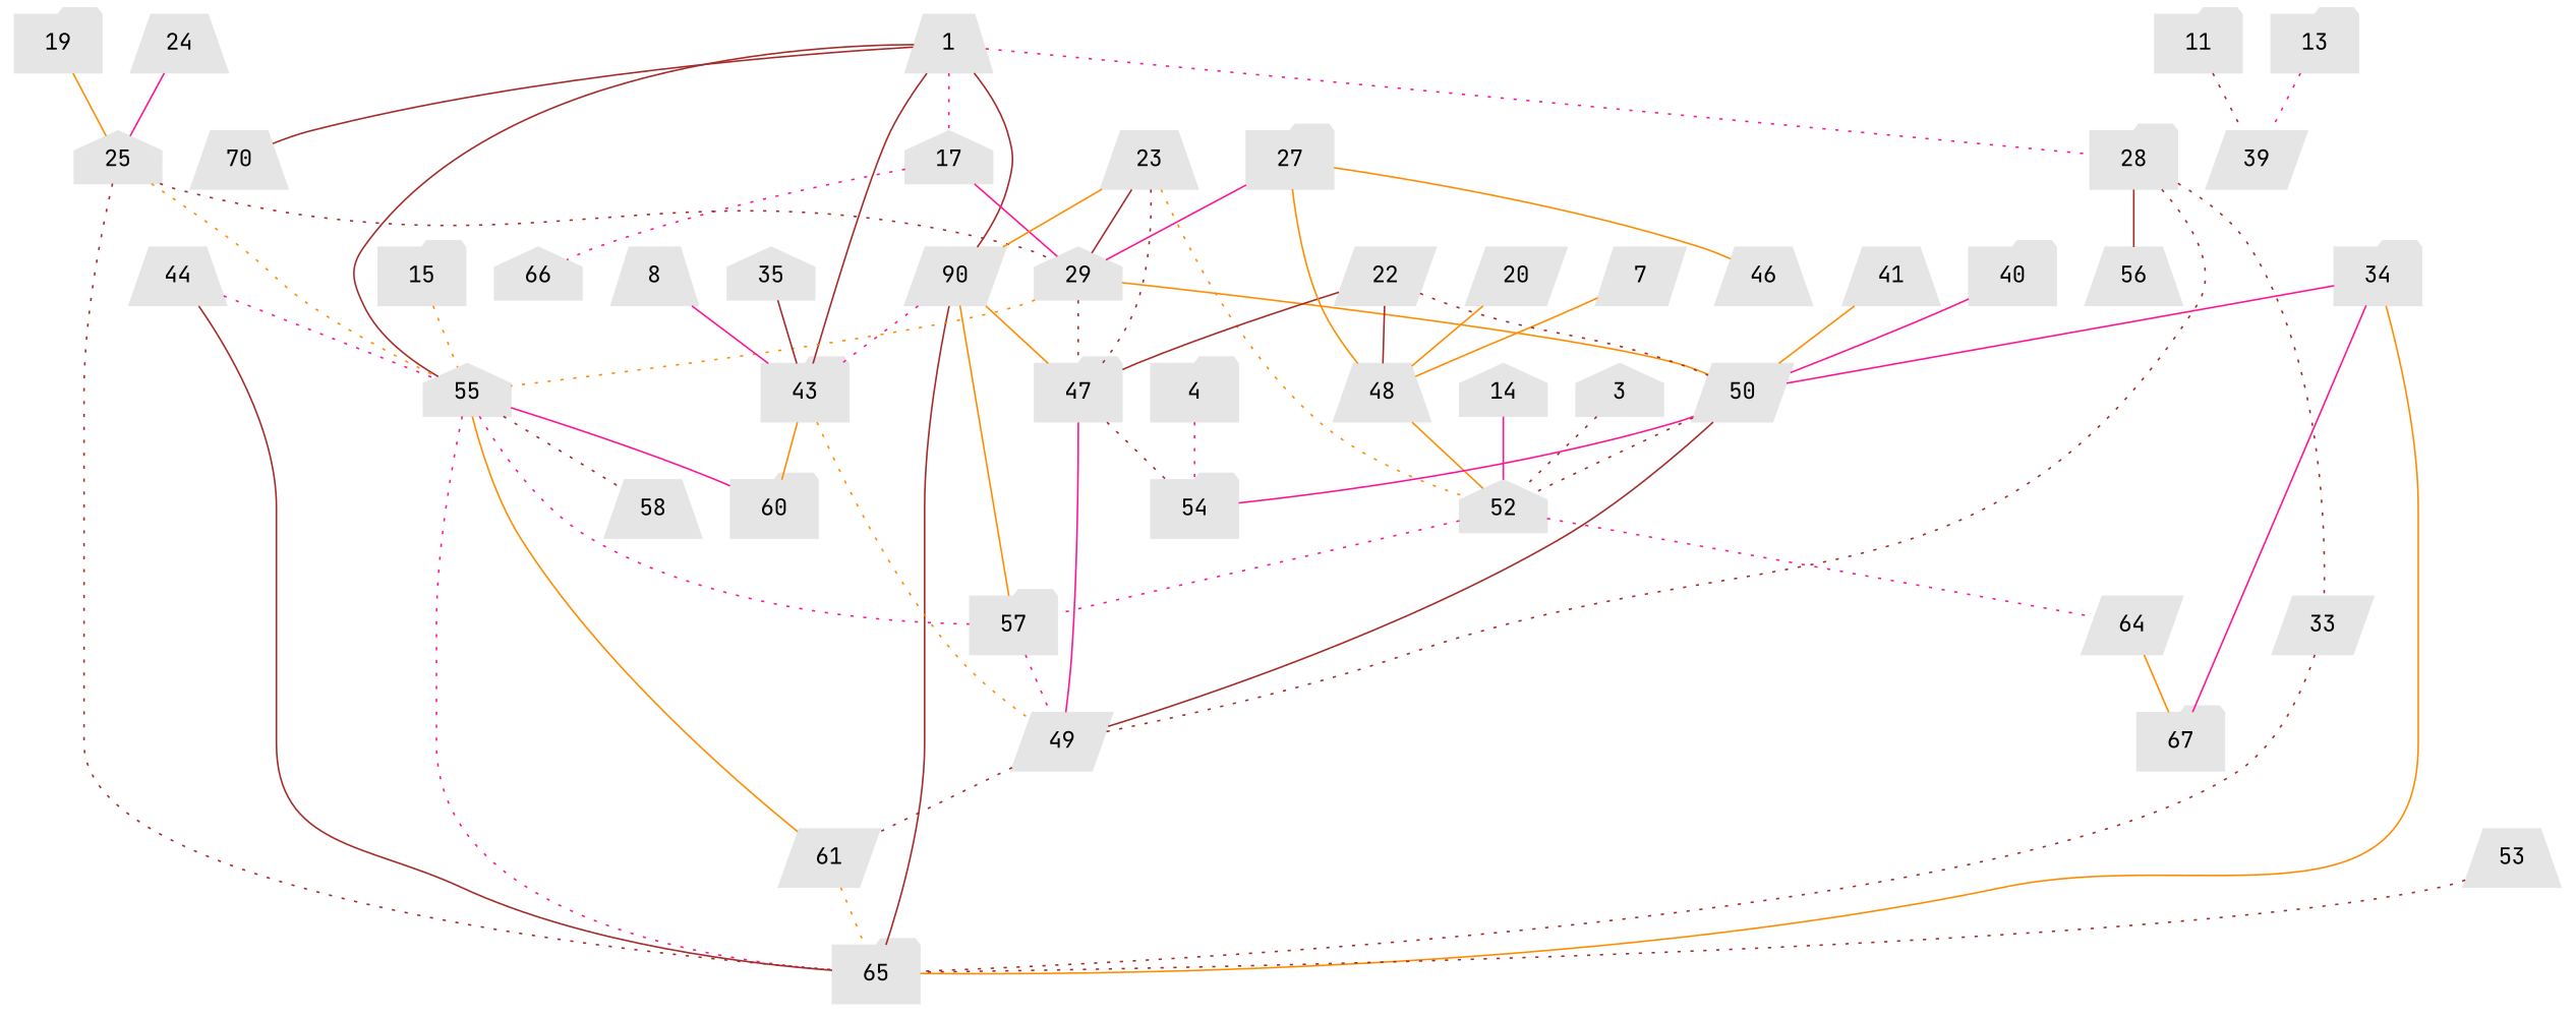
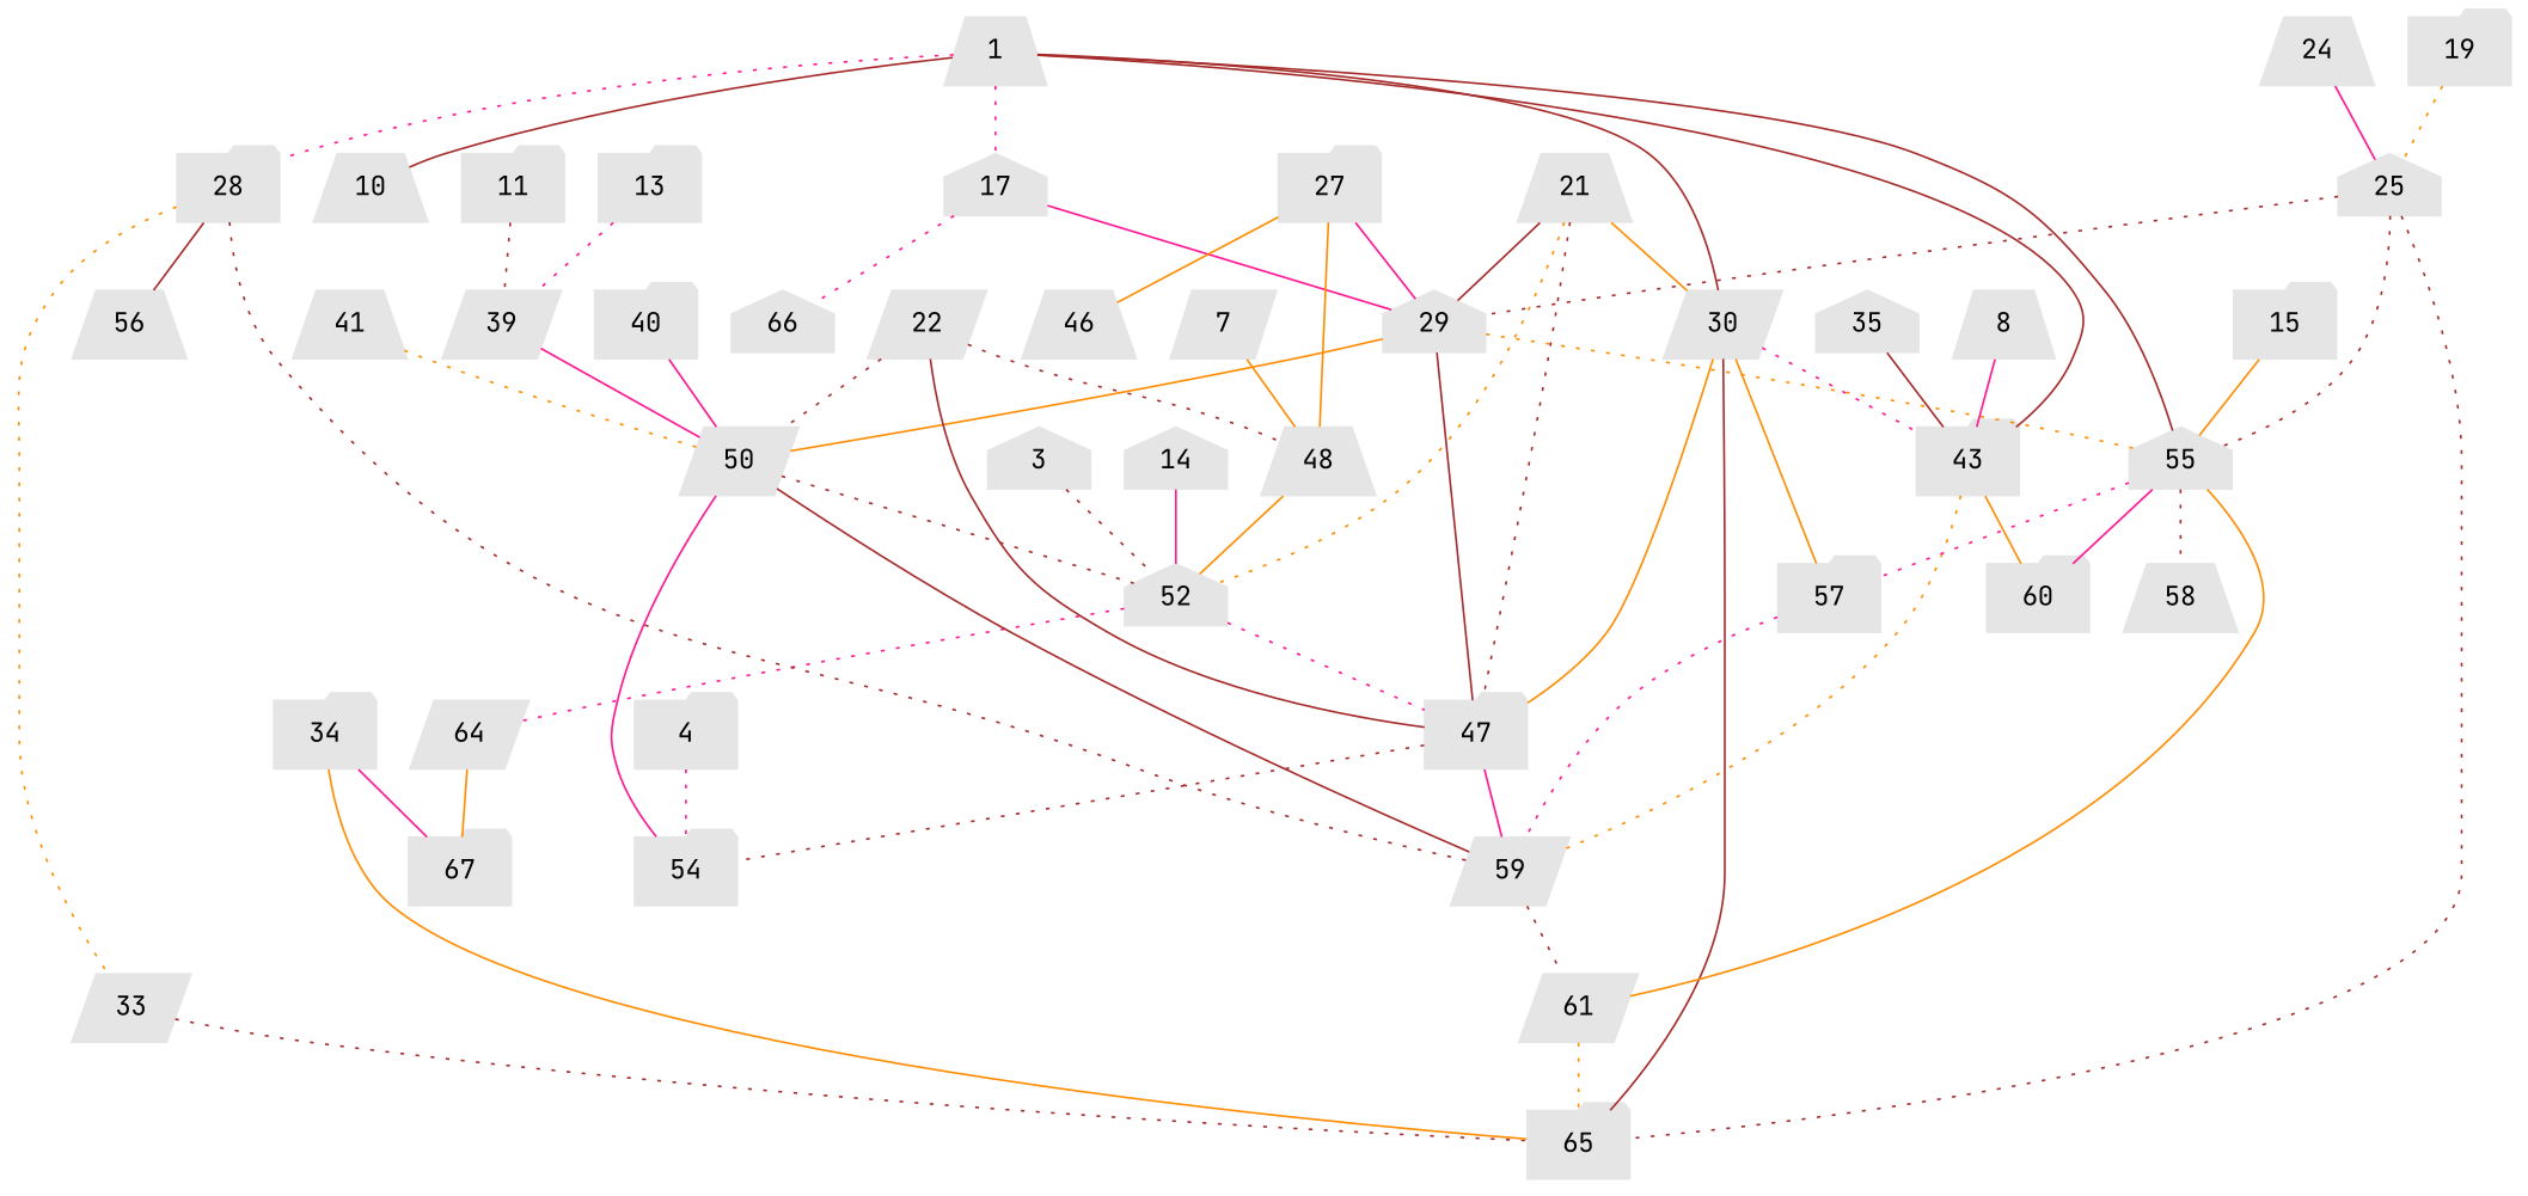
  graph {
    fontname="JetBrains Mono"
    node [color=gray90 fontname="JetBrains Mono" shape=folder style=filled]
    edge [color=brown fontname="JetBrains Mono" style=solid weight=1.0]
    3 [shape=house]
    52 [shape=house]
    57
    64 [shape=parallelogram]
    4
    54
    n7 [label=1 shape=trapezium]
-   10 [shape=trapezium label=70]
+   10 [shape=trapezium]
    17 [shape=house]
    28
-   30 [shape=parallelogram label=90]
+   30 [shape=parallelogram]
    43
    55 [shape=house]
    29 [shape=house]
    66 [shape=house]
    33 [shape=parallelogram]
    56 [shape=trapezium]
-   59 [shape=parallelogram label=49]
+   59 [shape=parallelogram]
    47
    65
    60
    58 [shape=trapezium]
    61 [shape=parallelogram]
    7 [shape=parallelogram]
    48 [shape=trapezium]
    8 [shape=trapezium]
    39 [shape=parallelogram]
    11
    13
    14 [shape=house]
    15
    50 [shape=parallelogram]
    25 [shape=house]
    19
-   20 [shape=parallelogram]
-   21 [shape=trapezium label=23]
+   21 [shape=trapezium]
    22 [shape=parallelogram]
    24 [shape=trapezium]
    27
    46 [shape=trapezium]
    34
    67
    35 [shape=house]
    40
    41 [shape=trapezium]
-   44 [shape=trapezium]
-   53 [shape=trapezium]
    3 -- 52 [style=dotted]
-   52 -- 57 [color=deeppink style=dotted]
+   52 -- 47 [color=deeppink style=dotted]
    52 -- 64 [color=deeppink style=dotted]
    57 -- 59 [color=deeppink style=dotted]
    64 -- 67 [color=darkorange]
    4 -- 54 [color=deeppink style=dotted]
    n7 -- 10
    n7 -- 17 [color=deeppink style=dotted]
    n7 -- 28 [color=deeppink style=dotted weight=2.0]
    n7 -- 30
    n7 -- 43
    n7 -- 55
    17 -- 29 [color=deeppink]
    17 -- 66 [color=deeppink style=dotted]
-   28 -- 33 [style=dotted]
+   28 -- 33 [color=darkorange style=dotted]
    28 -- 56
    28 -- 59 [style=dotted]
    30 -- 57 [color=darkorange]
    30 -- 43 [color=deeppink style=dotted]
    30 -- 47 [color=darkorange]
    30 -- 65
    43 -- 59 [color=darkorange style=dotted]
    43 -- 60 [color=darkorange]
    55 -- 57 [color=deeppink style=dotted]
-   55 -- 65 [color=deeppink style=dotted]
    55 -- 60 [color=deeppink]
    55 -- 58 [style=dotted]
    55 -- 61 [color=darkorange]
    29 -- 55 [color=darkorange style=dotted]
-   29 -- 47 [style=dotted]
+   29 -- 47
    29 -- 50 [color=darkorange]
    33 -- 65 [style=dotted]
    59 -- 61 [style=dotted]
    47 -- 54 [style=dotted]
    47 -- 59 [color=deeppink]
    61 -- 65 [color=darkorange style=dotted]
    7 -- 48 [color=darkorange]
    48 -- 52 [color=darkorange]
    8 -- 43 [color=deeppink]
    11 -- 39 [style=dotted]
    13 -- 39 [color=deeppink style=dotted]
    14 -- 52 [color=deeppink]
-   15 -- 55 [color=darkorange style=dotted]
+   15 -- 55 [color=darkorange]
    50 -- 52 [style=dotted]
    50 -- 54 [color=deeppink]
    50 -- 59
-   25 -- 55 [color=darkorange style=dotted]
+   25 -- 55 [style=dotted]
    25 -- 29 [style=dotted]
    25 -- 65 [style=dotted]
-   19 -- 25 [color=darkorange]
-   20 -- 48 [color=darkorange]
+   19 -- 25 [color=darkorange style=dotted]
    21 -- 52 [color=darkorange style=dotted]
    21 -- 30 [color=darkorange]
    21 -- 29
    21 -- 47 [style=dotted]
    22 -- 47
-   22 -- 48
+   22 -- 48 [style=dotted]
    22 -- 50 [style=dotted]
    24 -- 25 [color=deeppink]
    27 -- 29 [color=deeppink]
    27 -- 48 [color=darkorange]
    27 -- 46 [color=darkorange]
    34 -- 65 [color=darkorange]
-   34 -- 50 [color=deeppink]
+   39 -- 50 [color=deeppink]
    34 -- 67 [color=deeppink]
    35 -- 43
    40 -- 50 [color=deeppink]
-   41 -- 50 [color=darkorange]
-   44 -- 55 [color=deeppink style=dotted]
-   44 -- 65
-   53 -- 65 [style=dotted]
+   41 -- 50 [color=darkorange style=dotted]
  }
